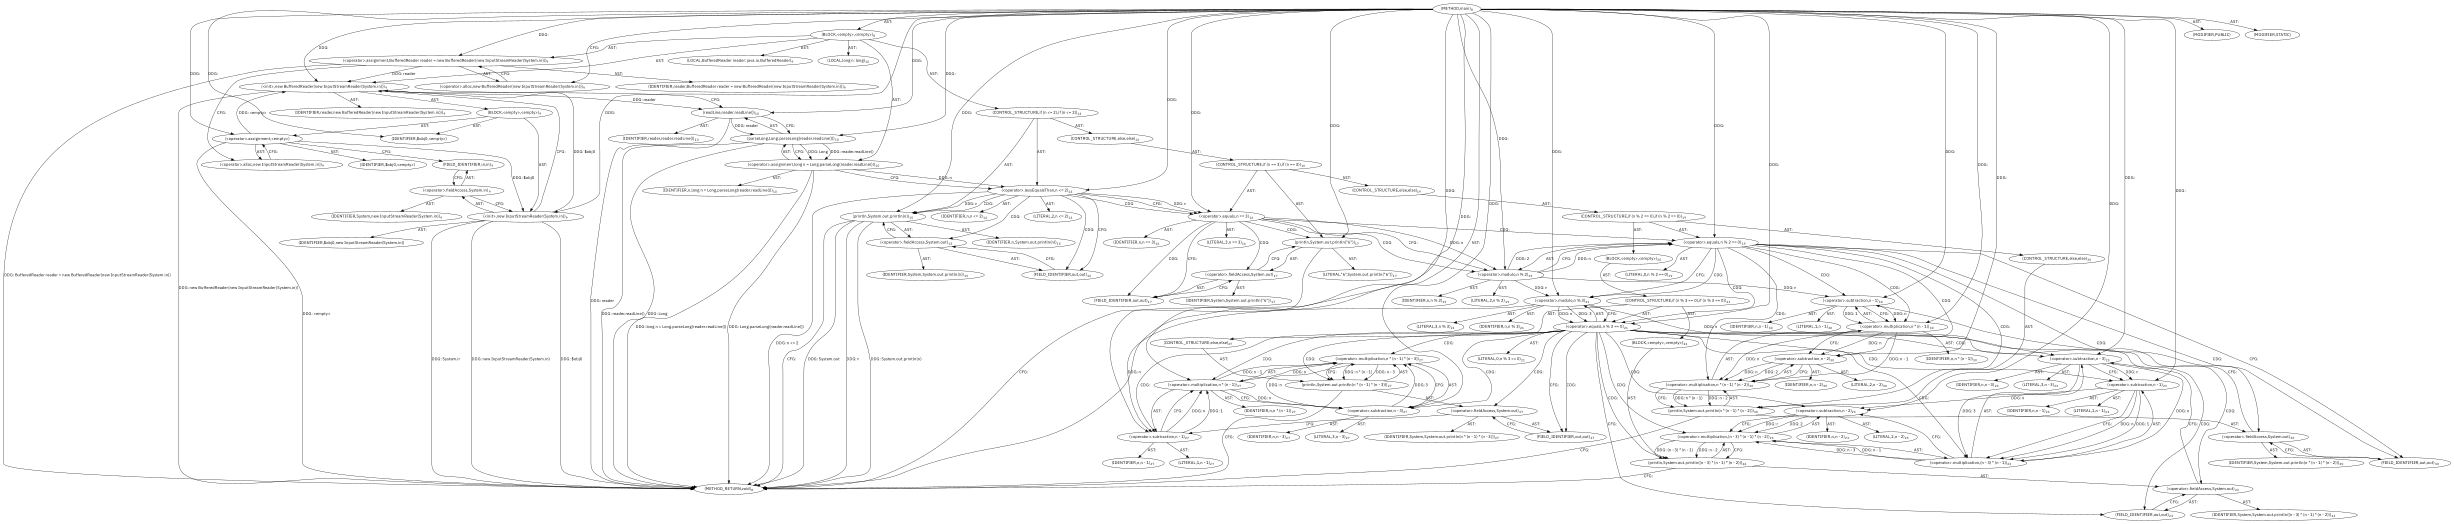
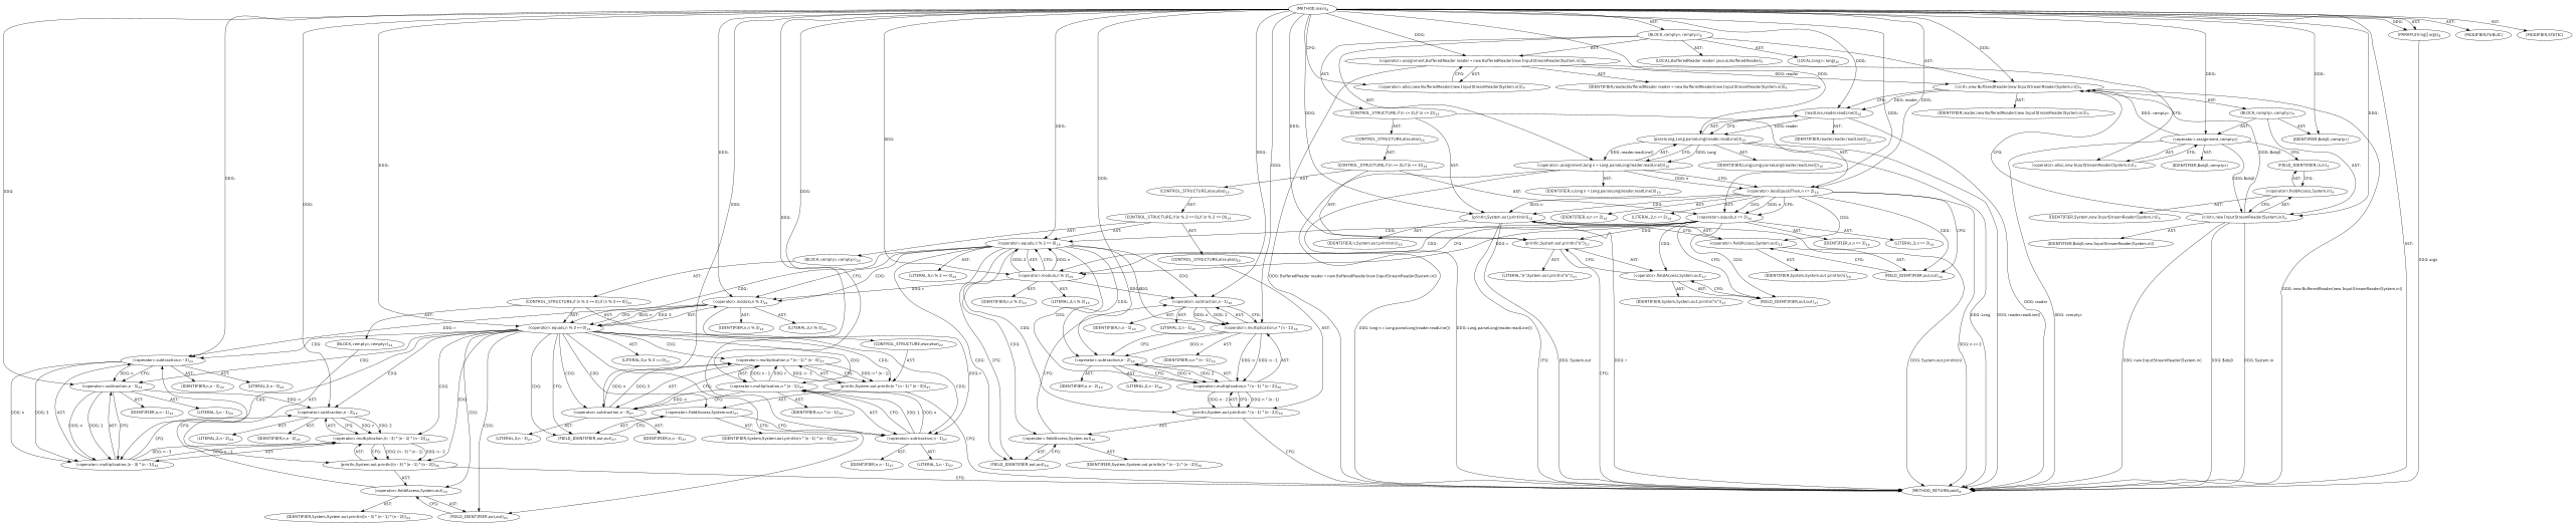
  digraph {
    fontname="IBM Plex Sans"
    node [fontname="IBM Plex Sans"]
    edge [fontname="IBM Plex Sans"]
    n1 [label=<(METHOD,main)<SUB>8</SUB>>]
+   n2 [label=<(PARAM,String[] args)<SUB>8</SUB>>]
    n3 [label=<(BLOCK,&lt;empty&gt;,&lt;empty&gt;)<SUB>8</SUB>>]
    n4 [label=<(&lt;operator&gt;.assignment,BufferedReader reader = new BufferedReader(new InputStreamReader(System.in)))<SUB>9</SUB>>]
    n5 [label=<(&lt;operator&gt;.alloc,new BufferedReader(new InputStreamReader(System.in)))<SUB>9</SUB>>]
    n6 [label=<(&lt;init&gt;,new BufferedReader(new InputStreamReader(System.in)))<SUB>9</SUB>>]
    n7 [label=<(&lt;operator&gt;.assignment,&lt;empty&gt;)>]
    n8 [label=<(&lt;init&gt;,new InputStreamReader(System.in))<SUB>9</SUB>>]
    n9 [label=<(IDENTIFIER,$obj0,&lt;empty&gt;)>]
    n10 [label=<(parseLong,Long.parseLong(reader.readLine()))<SUB>10</SUB>>]
    n11 [label=<(readLine,reader.readLine())<SUB>10</SUB>>]
    n12 [label=<(&lt;operator&gt;.lessEqualsThan,n &lt;= 2)<SUB>14</SUB>>]
    n13 [label=<(println,System.out.println(n))<SUB>15</SUB>>]
    n14 [label=<(&lt;operator&gt;.equals,n == 3)<SUB>16</SUB>>]
    n15 [label=<(println,System.out.println(&quot;6&quot;))<SUB>17</SUB>>]
    n16 [label=<(&lt;operator&gt;.equals,n % 2 == 0)<SUB>19</SUB>>]
    n17 [label=<(&lt;operator&gt;.modulo,n % 2)<SUB>19</SUB>>]
    n18 [label=<(&lt;operator&gt;.equals,n % 3 == 0)<SUB>21</SUB>>]
    n19 [label=<(&lt;operator&gt;.modulo,n % 3)<SUB>21</SUB>>]
    n20 [label=<(&lt;operator&gt;.subtraction,n - 3)<SUB>23</SUB>>]
    n21 [label=<(&lt;operator&gt;.subtraction,n - 1)<SUB>23</SUB>>]
    n22 [label=<(&lt;operator&gt;.subtraction,n - 2)<SUB>23</SUB>>]
    n23 [label=<(&lt;operator&gt;.multiplication,n * (n - 1))<SUB>27</SUB>>]
    n24 [label=<(&lt;operator&gt;.subtraction,n - 1)<SUB>27</SUB>>]
    n25 [label=<(&lt;operator&gt;.subtraction,n - 3)<SUB>27</SUB>>]
    n26 [label=<(&lt;operator&gt;.multiplication,n * (n - 1))<SUB>30</SUB>>]
    n27 [label=<(&lt;operator&gt;.subtraction,n - 1)<SUB>30</SUB>>]
    n28 [label=<(&lt;operator&gt;.subtraction,n - 2)<SUB>30</SUB>>]
    n29 [label=<(MODIFIER,PUBLIC)>]
    n30 [label=<(MODIFIER,STATIC)>]
    n31 [label=<(METHOD_RETURN,void)<SUB>8</SUB>>]
    n32 [label=<(LOCAL,BufferedReader reader: java.io.BufferedReader)<SUB>9</SUB>>]
    n33 [label=<(LOCAL,long n: long)<SUB>10</SUB>>]
    n34 [label=<(&lt;operator&gt;.assignment,long n = Long.parseLong(reader.readLine()))<SUB>10</SUB>>]
    n35 [label=<(CONTROL_STRUCTURE,if (n &lt;= 2),if (n &lt;= 2))<SUB>14</SUB>>]
    n36 [label=<(IDENTIFIER,reader,BufferedReader reader = new BufferedReader(new InputStreamReader(System.in)))<SUB>9</SUB>>]
    n37 [label=<(&lt;operator&gt;.alloc,new InputStreamReader(System.in))<SUB>9</SUB>>]
    n38 [label=<(IDENTIFIER,reader,new BufferedReader(new InputStreamReader(System.in)))<SUB>9</SUB>>]
    n39 [label=<(BLOCK,&lt;empty&gt;,&lt;empty&gt;)<SUB>9</SUB>>]
    n40 [label=<(IDENTIFIER,$obj0,&lt;empty&gt;)>]
    n41 [label=<(FIELD_IDENTIFIER,in,in)<SUB>9</SUB>>]
    n42 [label=<(IDENTIFIER,$obj0,new InputStreamReader(System.in))>]
    n43 [label=<(&lt;operator&gt;.fieldAccess,System.in)<SUB>9</SUB>>]
+   n44 [label=<(IDENTIFIER,Long,Long.parseLong(reader.readLine()))<SUB>10</SUB>>]
    n45 [label=<(IDENTIFIER,reader,reader.readLine())<SUB>10</SUB>>]
    n46 [label=<(IDENTIFIER,n,n &lt;= 2)<SUB>14</SUB>>]
    n47 [label=<(LITERAL,2,n &lt;= 2)<SUB>14</SUB>>]
    n48 [label=<(&lt;operator&gt;.fieldAccess,System.out)<SUB>15</SUB>>]
    n49 [label=<(FIELD_IDENTIFIER,out,out)<SUB>15</SUB>>]
    n50 [label=<(IDENTIFIER,n,System.out.println(n))<SUB>15</SUB>>]
    n51 [label=<(IDENTIFIER,n,n == 3)<SUB>16</SUB>>]
    n52 [label=<(LITERAL,3,n == 3)<SUB>16</SUB>>]
    n53 [label=<(&lt;operator&gt;.fieldAccess,System.out)<SUB>17</SUB>>]
    n54 [label=<(FIELD_IDENTIFIER,out,out)<SUB>17</SUB>>]
    n55 [label=<(LITERAL,&quot;6&quot;,System.out.println(&quot;6&quot;))<SUB>17</SUB>>]
    n56 [label=<(LITERAL,0,n % 2 == 0)<SUB>19</SUB>>]
    n57 [label=<(println,System.out.println(n * (n - 1) * (n - 2)))<SUB>30</SUB>>]
    n58 [label=<(&lt;operator&gt;.fieldAccess,System.out)<SUB>30</SUB>>]
    n59 [label=<(FIELD_IDENTIFIER,out,out)<SUB>30</SUB>>]
    n60 [label=<(&lt;operator&gt;.multiplication,n * (n - 1) * (n - 2))<SUB>30</SUB>>]
    n61 [label=<(IDENTIFIER,n,n % 2)<SUB>19</SUB>>]
    n62 [label=<(LITERAL,2,n % 2)<SUB>19</SUB>>]
    n63 [label=<(LITERAL,0,n % 3 == 0)<SUB>21</SUB>>]
    n64 [label=<(println,System.out.println((n - 3) * (n - 1) * (n - 2)))<SUB>26</SUB>>]
    n65 [label=<(&lt;operator&gt;.fieldAccess,System.out)<SUB>23</SUB>>]
    n66 [label=<(FIELD_IDENTIFIER,out,out)<SUB>23</SUB>>]
    n67 [label=<(&lt;operator&gt;.multiplication,(n - 3) * (n - 1) * (n - 2))<SUB>23</SUB>>]
    n68 [label=<(&lt;operator&gt;.multiplication,(n - 3) * (n - 1))<SUB>23</SUB>>]
    n69 [label=<(println,System.out.println(n * (n - 1) * (n - 3)))<SUB>27</SUB>>]
    n70 [label=<(&lt;operator&gt;.fieldAccess,System.out)<SUB>27</SUB>>]
    n71 [label=<(FIELD_IDENTIFIER,out,out)<SUB>27</SUB>>]
    n72 [label=<(&lt;operator&gt;.multiplication,n * (n - 1) * (n - 3))<SUB>27</SUB>>]
    n73 [label=<(IDENTIFIER,n,n % 3)<SUB>21</SUB>>]
    n74 [label=<(LITERAL,3,n % 3)<SUB>21</SUB>>]
    n75 [label=<(IDENTIFIER,n,n - 3)<SUB>23</SUB>>]
    n76 [label=<(LITERAL,3,n - 3)<SUB>23</SUB>>]
    n77 [label=<(IDENTIFIER,n,n - 1)<SUB>23</SUB>>]
    n78 [label=<(LITERAL,1,n - 1)<SUB>23</SUB>>]
    n79 [label=<(IDENTIFIER,n,n - 2)<SUB>23</SUB>>]
    n80 [label=<(LITERAL,2,n - 2)<SUB>23</SUB>>]
    n81 [label=<(IDENTIFIER,n,n * (n - 1))<SUB>27</SUB>>]
    n82 [label=<(IDENTIFIER,n,n - 1)<SUB>27</SUB>>]
    n83 [label=<(LITERAL,1,n - 1)<SUB>27</SUB>>]
    n84 [label=<(IDENTIFIER,n,n - 3)<SUB>27</SUB>>]
    n85 [label=<(LITERAL,3,n - 3)<SUB>27</SUB>>]
    n86 [label=<(IDENTIFIER,n,n * (n - 1))<SUB>30</SUB>>]
    n87 [label=<(IDENTIFIER,n,n - 1)<SUB>30</SUB>>]
    n88 [label=<(LITERAL,1,n - 1)<SUB>30</SUB>>]
    n89 [label=<(IDENTIFIER,n,n - 2)<SUB>30</SUB>>]
    n90 [label=<(LITERAL,2,n - 2)<SUB>30</SUB>>]
    n91 [label=<(IDENTIFIER,n,long n = Long.parseLong(reader.readLine()))<SUB>10</SUB>>]
    n92 [label=<(CONTROL_STRUCTURE,else,else)<SUB>16</SUB>>]
    n93 [label=<(IDENTIFIER,System,new InputStreamReader(System.in))<SUB>9</SUB>>]
    n94 [label=<(CONTROL_STRUCTURE,if (n == 3),if (n == 3))<SUB>16</SUB>>]
    n95 [label=<(IDENTIFIER,System,System.out.println(n))<SUB>15</SUB>>]
    n96 [label=<(CONTROL_STRUCTURE,else,else)<SUB>19</SUB>>]
    n97 [label=<(CONTROL_STRUCTURE,if (n % 2 == 0),if (n % 2 == 0))<SUB>19</SUB>>]
    n98 [label=<(IDENTIFIER,System,System.out.println(&quot;6&quot;))<SUB>17</SUB>>]
    n99 [label=<(BLOCK,&lt;empty&gt;,&lt;empty&gt;)<SUB>20</SUB>>]
    n100 [label=<(CONTROL_STRUCTURE,else,else)<SUB>30</SUB>>]
    n101 [label=<(CONTROL_STRUCTURE,if (n % 3 == 0),if (n % 3 == 0))<SUB>21</SUB>>]
    n102 [label=<(IDENTIFIER,System,System.out.println(n * (n - 1) * (n - 2)))<SUB>30</SUB>>]
    n103 [label=<(BLOCK,&lt;empty&gt;,&lt;empty&gt;)<SUB>22</SUB>>]
    n104 [label=<(CONTROL_STRUCTURE,else,else)<SUB>27</SUB>>]
    n105 [label=<(IDENTIFIER,System,System.out.println((n - 3) * (n - 1) * (n - 2)))<SUB>23</SUB>>]
    n106 [label=<(IDENTIFIER,System,System.out.println(n * (n - 1) * (n - 3)))<SUB>27</SUB>>]
+   n1 -> n2 [label="AST: "]
+   n1 -> n2 [label="DDG: "]
    n1 -> n3 [label="AST: "]
    n1 -> n4 [label="DDG: "]
    n1 -> n5 [label="CFG: "]
    n1 -> n6 [label="DDG: "]
    n1 -> n7 [label="DDG: "]
    n1 -> n8 [label="DDG: "]
    n1 -> n9 [label="DDG: "]
    n1 -> n10 [label="DDG: "]
    n1 -> n11 [label="DDG: "]
    n1 -> n12 [label="DDG: "]
    n1 -> n13 [label="DDG: "]
    n1 -> n14 [label="DDG: "]
    n1 -> n15 [label="DDG: "]
    n1 -> n16 [label="DDG: "]
    n1 -> n17 [label="DDG: "]
    n1 -> n18 [label="DDG: "]
    n1 -> n19 [label="DDG: "]
    n1 -> n20 [label="DDG: "]
    n1 -> n21 [label="DDG: "]
    n1 -> n22 [label="DDG: "]
    n1 -> n23 [label="DDG: "]
    n1 -> n24 [label="DDG: "]
    n1 -> n25 [label="DDG: "]
    n1 -> n26 [label="DDG: "]
    n1 -> n27 [label="DDG: "]
    n1 -> n28 [label="DDG: "]
    n1 -> n29 [label="AST: "]
    n1 -> n30 [label="AST: "]
    n1 -> n31 [label="AST: "]
+   n2 -> n31 [label="DDG: args"]
    n3 -> n4 [label="AST: "]
    n3 -> n6 [label="AST: "]
    n3 -> n32 [label="AST: "]
    n3 -> n33 [label="AST: "]
    n3 -> n34 [label="AST: "]
    n3 -> n35 [label="AST: "]
    n4 -> n5 [label="AST: "]
    n4 -> n6 [label="DDG: reader"]
    n4 -> n31 [label="DDG: BufferedReader reader = new BufferedReader(new InputStreamReader(System.in))"]
    n4 -> n36 [label="AST: "]
    n4 -> n37 [label="CFG: "]
    n5 -> n4 [label="CFG: "]
    n6 -> n11 [label="CFG: "]
    n6 -> n11 [label="DDG: reader"]
    n6 -> n31 [label="DDG: new BufferedReader(new InputStreamReader(System.in))"]
    n6 -> n38 [label="AST: "]
    n6 -> n39 [label="AST: "]
    n7 -> n6 [label="DDG: &lt;empty&gt;"]
    n7 -> n8 [label="DDG: $obj0"]
    n7 -> n31 [label="DDG: &lt;empty&gt;"]
    n7 -> n37 [label="AST: "]
    n7 -> n40 [label="AST: "]
    n7 -> n41 [label="CFG: "]
    n8 -> n6 [label="CFG: "]
    n8 -> n6 [label="DDG: $obj0"]
    n8 -> n31 [label="DDG: $obj0"]
    n8 -> n31 [label="DDG: System.in"]
    n8 -> n31 [label="DDG: new InputStreamReader(System.in)"]
    n8 -> n42 [label="AST: "]
    n8 -> n43 [label="AST: "]
    n10 -> n11 [label="AST: "]
    n10 -> n31 [label="DDG: reader.readLine()"]
    n10 -> n31 [label="DDG: Long"]
    n10 -> n34 [label="CFG: "]
    n10 -> n34 [label="DDG: Long"]
    n10 -> n34 [label="DDG: reader.readLine()"]
+   n10 -> n44 [label="AST: "]
    n11 -> n10 [label="CFG: "]
    n11 -> n10 [label="DDG: reader"]
    n11 -> n31 [label="DDG: reader"]
    n11 -> n45 [label="AST: "]
    n12 -> n13 [label="DDG: n"]
    n12 -> n13 [label="CDG: "]
    n12 -> n14 [label="CFG: "]
    n12 -> n14 [label="DDG: n"]
    n12 -> n14 [label="CDG: "]
    n12 -> n31 [label="DDG: n &lt;= 2"]
    n12 -> n46 [label="AST: "]
    n12 -> n47 [label="AST: "]
    n12 -> n48 [label="CDG: "]
    n12 -> n49 [label="CFG: "]
    n12 -> n49 [label="CDG: "]
    n13 -> n31 [label="CFG: "]
    n13 -> n31 [label="DDG: System.out"]
    n13 -> n31 [label="DDG: n"]
    n13 -> n31 [label="DDG: System.out.println(n)"]
    n13 -> n48 [label="AST: "]
    n13 -> n50 [label="AST: "]
    n14 -> n15 [label="CDG: "]
    n14 -> n16 [label="CDG: "]
    n14 -> n17 [label="CFG: "]
    n14 -> n17 [label="DDG: n"]
    n14 -> n17 [label="CDG: "]
    n14 -> n51 [label="AST: "]
    n14 -> n52 [label="AST: "]
    n14 -> n53 [label="CDG: "]
    n14 -> n54 [label="CFG: "]
    n14 -> n54 [label="CDG: "]
    n15 -> n31 [label="CFG: "]
    n15 -> n53 [label="AST: "]
    n15 -> n55 [label="AST: "]
    n16 -> n17 [label="AST: "]
    n16 -> n18 [label="CDG: "]
    n16 -> n19 [label="CFG: "]
    n16 -> n19 [label="CDG: "]
    n16 -> n26 [label="CDG: "]
    n16 -> n27 [label="CDG: "]
    n16 -> n28 [label="CDG: "]
    n16 -> n56 [label="AST: "]
    n16 -> n57 [label="CDG: "]
    n16 -> n58 [label="CDG: "]
    n16 -> n59 [label="CFG: "]
    n16 -> n59 [label="CDG: "]
    n16 -> n60 [label="CDG: "]
    n17 -> n16 [label="CFG: "]
    n17 -> n16 [label="DDG: n"]
    n17 -> n16 [label="DDG: 2"]
    n17 -> n19 [label="DDG: n"]
    n17 -> n27 [label="DDG: n"]
    n17 -> n61 [label="AST: "]
    n17 -> n62 [label="AST: "]
    n18 -> n19 [label="AST: "]
    n18 -> n20 [label="CDG: "]
    n18 -> n21 [label="CDG: "]
    n18 -> n22 [label="CDG: "]
    n18 -> n23 [label="CDG: "]
    n18 -> n24 [label="CDG: "]
    n18 -> n25 [label="CDG: "]
    n18 -> n63 [label="AST: "]
    n18 -> n64 [label="CDG: "]
    n18 -> n65 [label="CDG: "]
    n18 -> n66 [label="CFG: "]
    n18 -> n66 [label="CDG: "]
    n18 -> n67 [label="CDG: "]
    n18 -> n68 [label="CDG: "]
    n18 -> n69 [label="CDG: "]
    n18 -> n70 [label="CDG: "]
    n18 -> n71 [label="CFG: "]
    n18 -> n71 [label="CDG: "]
    n18 -> n72 [label="CDG: "]
    n19 -> n18 [label="CFG: "]
    n19 -> n18 [label="DDG: n"]
    n19 -> n18 [label="DDG: 3"]
    n19 -> n20 [label="DDG: n"]
    n19 -> n24 [label="DDG: n"]
    n19 -> n73 [label="AST: "]
    n19 -> n74 [label="AST: "]
    n20 -> n21 [label="CFG: "]
    n20 -> n21 [label="DDG: n"]
    n20 -> n68 [label="DDG: n"]
    n20 -> n68 [label="DDG: 3"]
    n20 -> n75 [label="AST: "]
    n20 -> n76 [label="AST: "]
    n21 -> n22 [label="DDG: n"]
    n21 -> n68 [label="CFG: "]
    n21 -> n68 [label="DDG: n"]
    n21 -> n68 [label="DDG: 1"]
    n21 -> n77 [label="AST: "]
    n21 -> n78 [label="AST: "]
    n22 -> n67 [label="CFG: "]
    n22 -> n67 [label="DDG: n"]
    n22 -> n67 [label="DDG: 2"]
    n22 -> n79 [label="AST: "]
    n22 -> n80 [label="AST: "]
    n23 -> n24 [label="AST: "]
    n23 -> n25 [label="CFG: "]
    n23 -> n25 [label="DDG: n"]
    n23 -> n72 [label="DDG: n"]
    n23 -> n72 [label="DDG: n - 1"]
    n23 -> n81 [label="AST: "]
    n24 -> n23 [label="CFG: "]
    n24 -> n23 [label="DDG: n"]
    n24 -> n23 [label="DDG: 1"]
    n24 -> n82 [label="AST: "]
    n24 -> n83 [label="AST: "]
    n25 -> n72 [label="CFG: "]
    n25 -> n72 [label="DDG: n"]
    n25 -> n72 [label="DDG: 3"]
    n25 -> n84 [label="AST: "]
    n25 -> n85 [label="AST: "]
    n26 -> n27 [label="AST: "]
    n26 -> n28 [label="CFG: "]
    n26 -> n28 [label="DDG: n"]
    n26 -> n60 [label="DDG: n"]
    n26 -> n60 [label="DDG: n - 1"]
    n26 -> n86 [label="AST: "]
    n27 -> n26 [label="CFG: "]
    n27 -> n26 [label="DDG: n"]
    n27 -> n26 [label="DDG: 1"]
    n27 -> n87 [label="AST: "]
    n27 -> n88 [label="AST: "]
    n28 -> n60 [label="CFG: "]
    n28 -> n60 [label="DDG: n"]
    n28 -> n60 [label="DDG: 2"]
    n28 -> n89 [label="AST: "]
    n28 -> n90 [label="AST: "]
    n34 -> n10 [label="AST: "]
    n34 -> n12 [label="CFG: "]
    n34 -> n12 [label="DDG: n"]
    n34 -> n31 [label="DDG: Long.parseLong(reader.readLine())"]
    n34 -> n31 [label="DDG: long n = Long.parseLong(reader.readLine())"]
    n34 -> n91 [label="AST: "]
    n35 -> n12 [label="AST: "]
    n35 -> n13 [label="AST: "]
    n35 -> n92 [label="AST: "]
    n37 -> n7 [label="CFG: "]
    n39 -> n7 [label="AST: "]
    n39 -> n8 [label="AST: "]
    n39 -> n9 [label="AST: "]
    n41 -> n43 [label="CFG: "]
    n43 -> n8 [label="CFG: "]
    n43 -> n41 [label="AST: "]
    n43 -> n93 [label="AST: "]
    n48 -> n13 [label="CFG: "]
    n48 -> n49 [label="AST: "]
    n48 -> n95 [label="AST: "]
    n49 -> n48 [label="CFG: "]
    n53 -> n15 [label="CFG: "]
    n53 -> n54 [label="AST: "]
    n53 -> n98 [label="AST: "]
    n54 -> n53 [label="CFG: "]
    n57 -> n31 [label="CFG: "]
    n57 -> n58 [label="AST: "]
    n57 -> n60 [label="AST: "]
    n58 -> n27 [label="CFG: "]
    n58 -> n59 [label="AST: "]
    n58 -> n102 [label="AST: "]
    n59 -> n58 [label="CFG: "]
    n60 -> n26 [label="AST: "]
    n60 -> n28 [label="AST: "]
    n60 -> n57 [label="CFG: "]
    n60 -> n57 [label="DDG: n * (n - 1)"]
    n60 -> n57 [label="DDG: n - 2"]
    n64 -> n31 [label="CFG: "]
    n64 -> n65 [label="AST: "]
    n64 -> n67 [label="AST: "]
    n65 -> n20 [label="CFG: "]
    n65 -> n66 [label="AST: "]
    n65 -> n105 [label="AST: "]
    n66 -> n65 [label="CFG: "]
    n67 -> n22 [label="AST: "]
    n67 -> n64 [label="CFG: "]
    n67 -> n64 [label="DDG: (n - 3) * (n - 1)"]
    n67 -> n64 [label="DDG: n - 2"]
    n67 -> n68 [label="AST: "]
    n68 -> n20 [label="AST: "]
    n68 -> n21 [label="AST: "]
    n68 -> n22 [label="CFG: "]
    n68 -> n67 [label="DDG: n - 3"]
    n68 -> n67 [label="DDG: n - 1"]
    n69 -> n31 [label="CFG: "]
    n69 -> n70 [label="AST: "]
    n69 -> n72 [label="AST: "]
    n70 -> n24 [label="CFG: "]
    n70 -> n71 [label="AST: "]
    n70 -> n106 [label="AST: "]
    n71 -> n70 [label="CFG: "]
    n72 -> n23 [label="AST: "]
    n72 -> n25 [label="AST: "]
    n72 -> n69 [label="CFG: "]
    n72 -> n69 [label="DDG: n * (n - 1)"]
    n72 -> n69 [label="DDG: n - 3"]
    n92 -> n94 [label="AST: "]
    n94 -> n14 [label="AST: "]
    n94 -> n15 [label="AST: "]
    n94 -> n96 [label="AST: "]
    n96 -> n97 [label="AST: "]
    n97 -> n16 [label="AST: "]
    n97 -> n99 [label="AST: "]
    n97 -> n100 [label="AST: "]
    n99 -> n101 [label="AST: "]
    n100 -> n57 [label="AST: "]
    n101 -> n18 [label="AST: "]
    n101 -> n103 [label="AST: "]
    n101 -> n104 [label="AST: "]
    n103 -> n64 [label="AST: "]
    n104 -> n69 [label="AST: "]
  }
